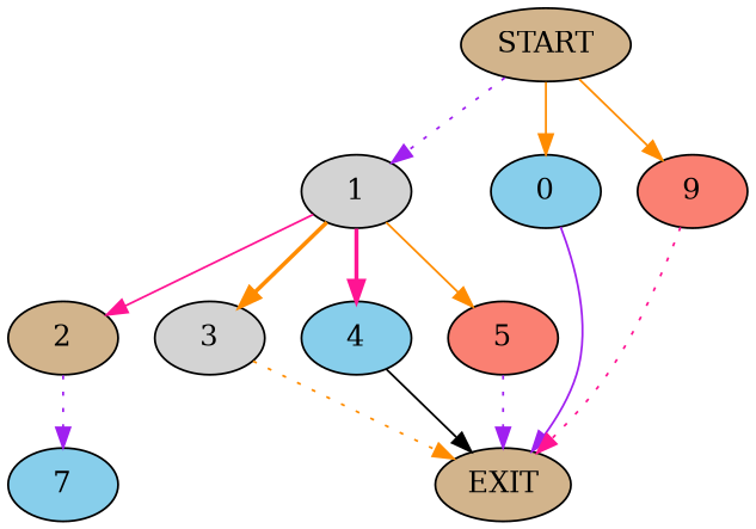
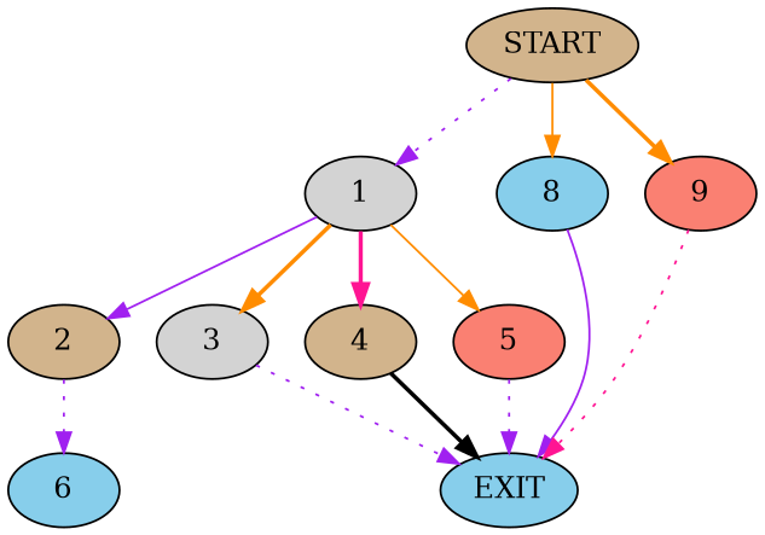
  digraph {
    node [fillcolor=tan style=filled]
    edge [color=purple style=dotted]
    n1 [label=START]
    1 [fillcolor=lightgrey]
-   8 [fillcolor=skyblue label=0]
+   8 [fillcolor=skyblue]
    9 [fillcolor=salmon]
    2
    3 [fillcolor=lightgrey]
-   4 [fillcolor=skyblue]
+   4
    5 [fillcolor=salmon]
-   n9 [label=EXIT]
-   7 [fillcolor=skyblue]
+   n9 [fillcolor=skyblue label=EXIT]
+   7 [fillcolor=skyblue label=6]
    n1 -> 1
    n1 -> 8 [color=darkorange style=solid]
-   n1 -> 9 [color=darkorange style=solid]
-   1 -> 2 [color=deeppink style=solid]
+   n1 -> 9 [color=darkorange style=bold]
+   1 -> 2 [style=solid]
    1 -> 3 [color=darkorange style=bold]
    1 -> 4 [color=deeppink style=bold]
    1 -> 5 [color=darkorange style=solid]
    8 -> n9 [style=solid]
    9 -> n9 [color=deeppink]
    2 -> 7
-   3 -> n9 [color=darkorange]
-   4 -> n9 [color=black style=solid]
+   3 -> n9
+   4 -> n9 [color=black style=bold]
    5 -> n9
  }
